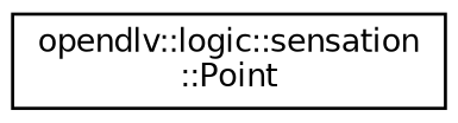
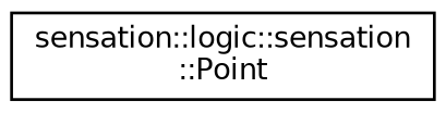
  digraph {
    rankdir=TB
-   n1 [color=black fillcolor=white fontname=Helvetica fontsize=10 height=0.2 label="opendlv::logic::sensation\l::Point" shape=record style=filled width=0.4]
+   n1 [color=black fillcolor=white fontname=Helvetica fontsize=10 height=0.2 label="sensation::logic::sensation\l::Point" shape=record style=filled width=0.4]
  }
